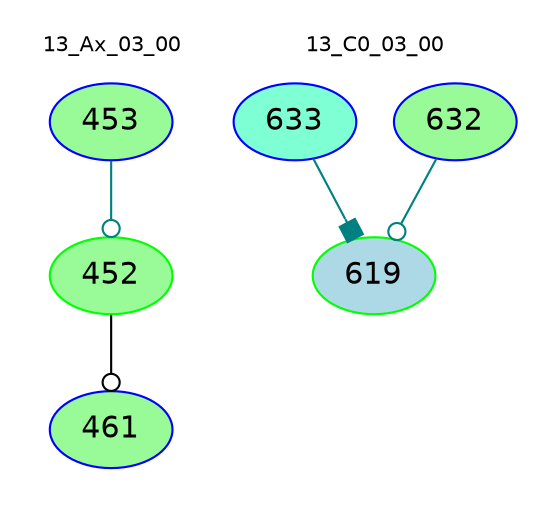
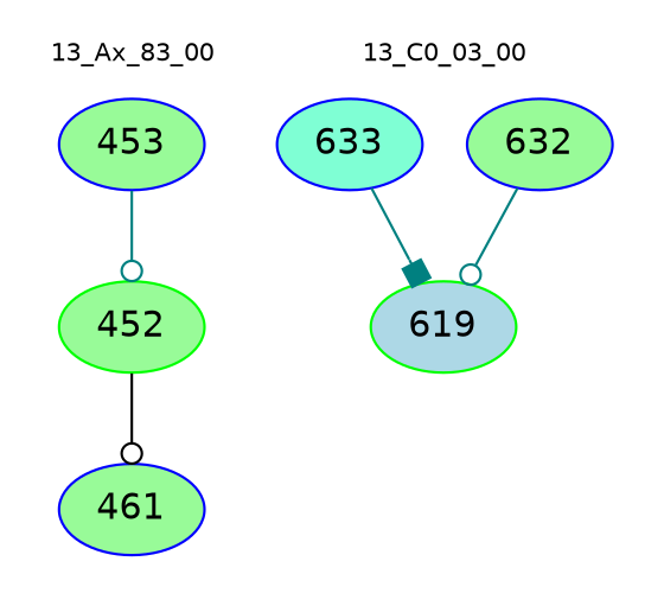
  digraph {
    fontname="DejaVu Sans"
    node [color=blue fillcolor=palegreen fontname="DejaVu Sans" style=filled]
    edge [arrowhead=odot color=teal fontname="DejaVu Sans"]
    n1 [label=453]
    n2 [color=green label=452]
    n3 [label=461]
    n4 [label=632]
    n5 [color=green fillcolor=lightblue label=619]
    n6 [fillcolor=aquamarine label=633]
    subgraph cluster_1 {
      color=white
      fontsize=10
-     label="13_Ax_03_00"
+     label="13_Ax_83_00"
      n1
      n2
      n3
    }
    subgraph cluster_2 {
      color=white
      fontsize=10
      label="13_C0_03_00"
      n4
      n5
      n6
    }
    n1 -> n2
    n2 -> n3 [color=black]
    n4 -> n5
    n6 -> n5 [arrowhead=box]
  }
